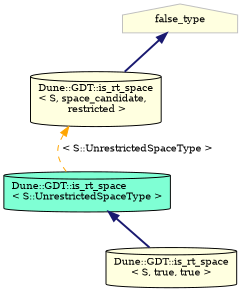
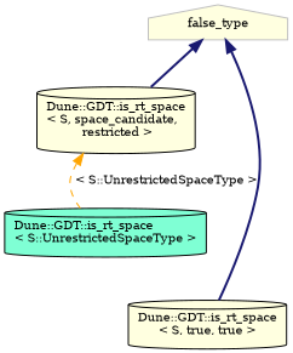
  digraph {
    fontname="DejaVu Serif"
    node [color=black fillcolor=lightyellow fontname="DejaVu Serif" fontsize=10 shape=cylinder style=filled]
    edge [color=midnightblue dir=back fontname="DejaVu Serif" fontsize=10 labelfontname=Helvetica labelfontsize=10 style=bold]
    n1 [fontcolor=black height=0.2 label="Dune::GDT::is_rt_space\l\< S, space_candidate,\l restricted \>" width=0.4]
    n2 [fillcolor=aquamarine height=0.2 label="Dune::GDT::is_rt_space\l\< S::UnrestrictedSpaceType \>" width=0.4]
    n3 [height=0.2 label="Dune::GDT::is_rt_space\l\< S, true, true \>" width=0.4]
    n4 [color=grey75 height=0.2 label=false_type shape=house width=0.4]
    n1 -> n2 [color=orange label=" \< S::UnrestrictedSpaceType \>" style=dashed]
-   n2 -> n3
+   n4 -> n3
    n4 -> n1
  }
